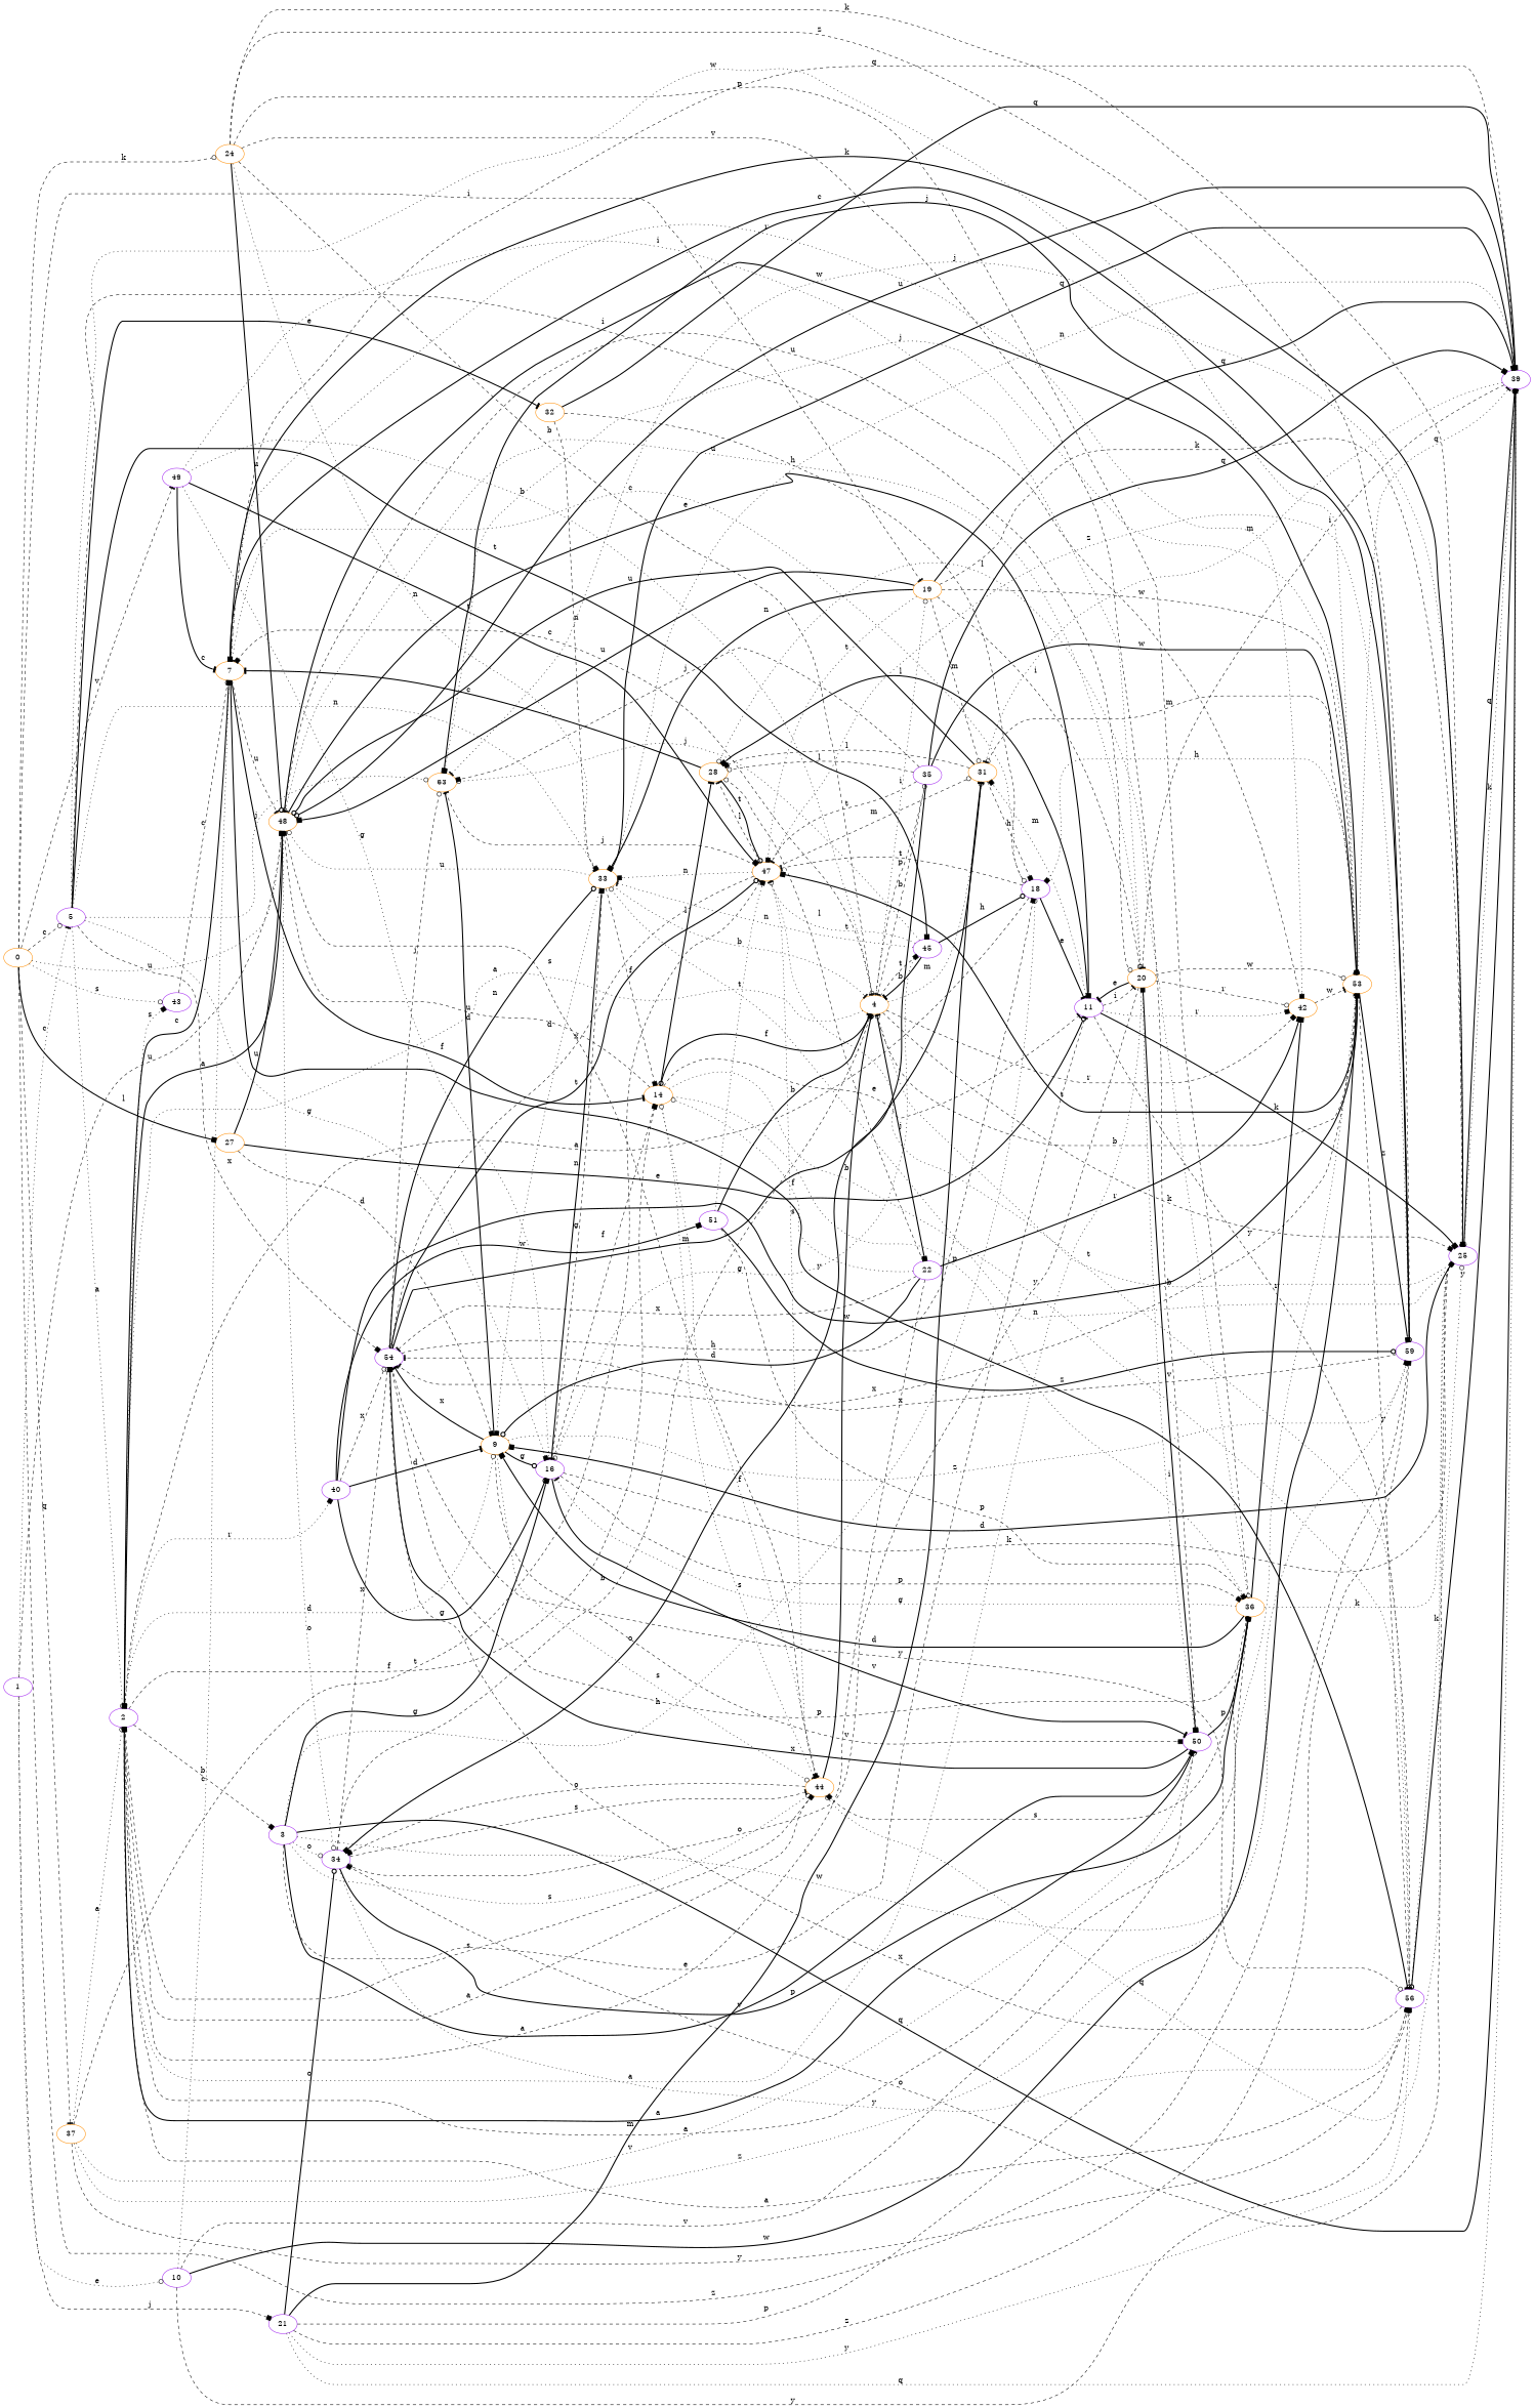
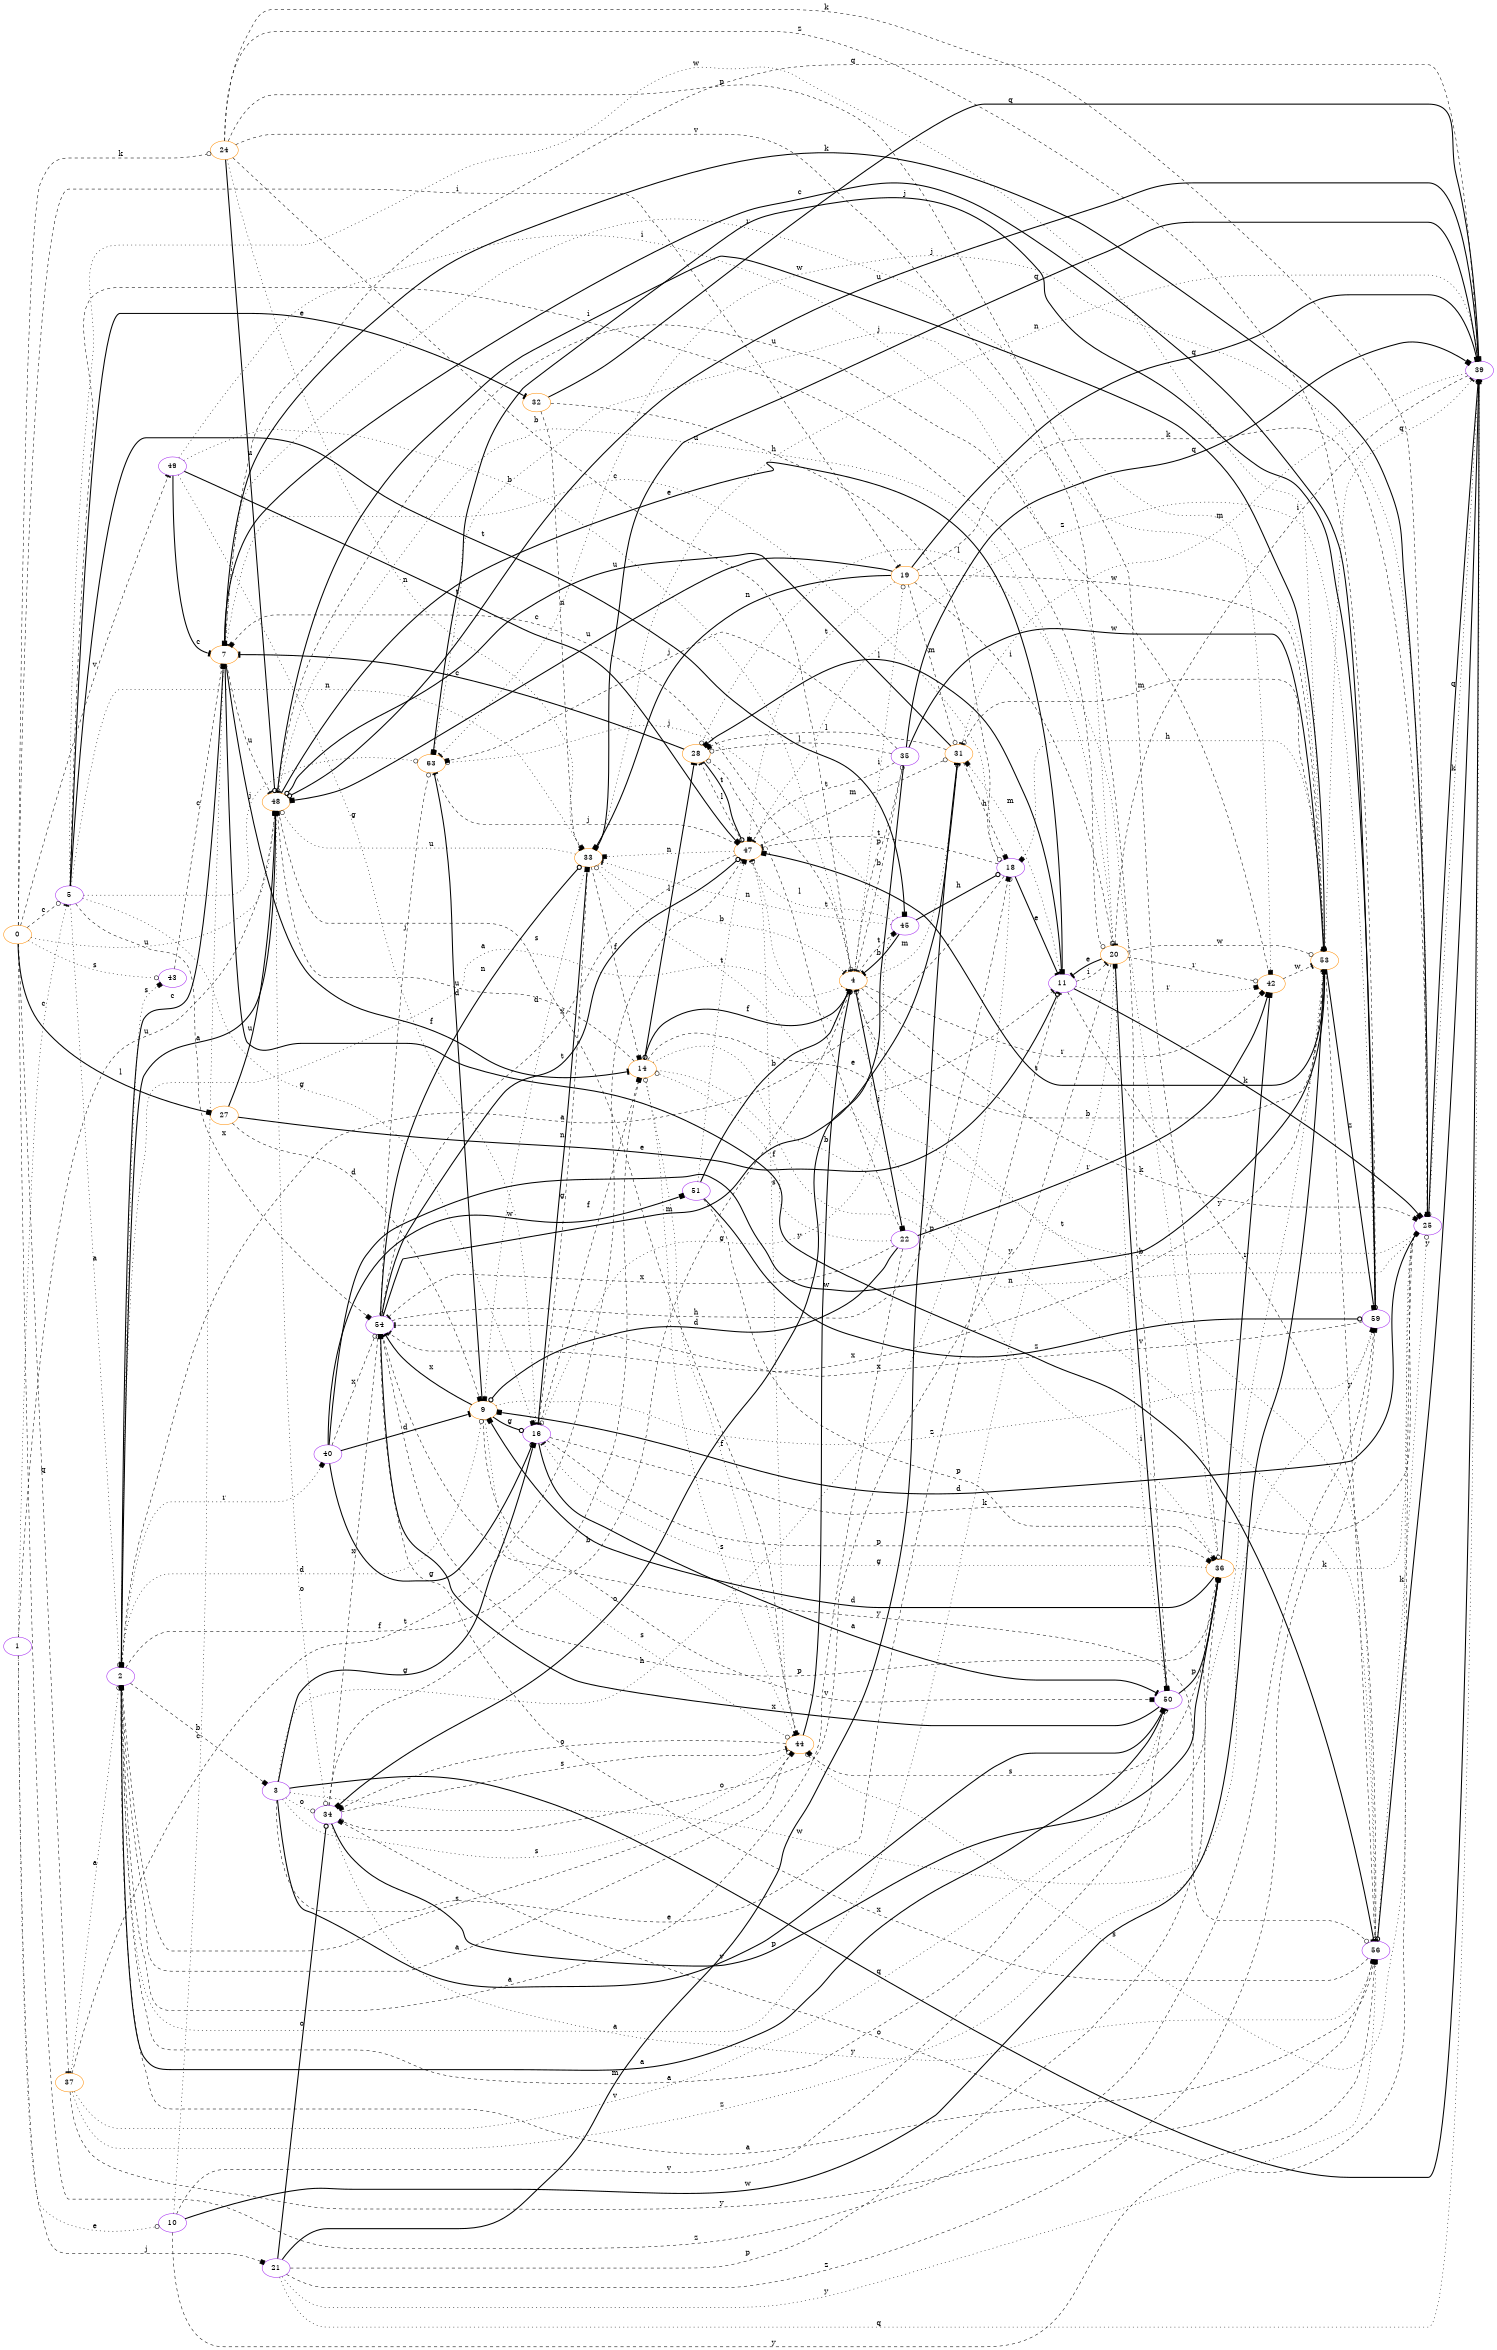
  strict digraph {
    rankdir=LR
    node [color=purple]
    edge [arrowhead=box style=dashed]
    5
    0 [color=darkorange]
    19 [color=darkorange]
    24 [color=darkorange]
    27 [color=darkorange]
    37 [color=darkorange]
    43
    48 [color=darkorange]
    49
    59
    2
    16
    53 [color=darkorange]
    45
    20 [color=darkorange]
    n16 [color=darkorange label=63]
    32 [color=darkorange]
    33 [color=darkorange]
    54
    39
    25
    31 [color=darkorange]
    47 [color=darkorange]
    50
    4 [color=darkorange]
    36 [color=darkorange]
    9 [color=darkorange]
    11
    56
    7 [color=darkorange]
    44 [color=darkorange]
    34
    1
    10
    21
    3
    14 [color=darkorange]
    40
    18
    42 [color=darkorange]
    28 [color=darkorange]
    51
    22
    35
    5 -> 2 [arrowhead=odot label=a style=dotted]
    5 -> 16 [label=g style=dotted]
    5 -> 53 [arrowhead=odot label=w style=dotted]
    5 -> 45 [label=t style=bold]
    5 -> 20 [arrowhead=odot label=i]
    5 -> n16 [arrowhead=odot label=j style=dotted]
    5 -> 32 [arrowhead=tee label=e style=bold]
    5 -> 33 [label=n style=dotted]
    5 -> 54 [label=x]
    0 -> 5 [arrowhead=odot label=c]
    0 -> 19 [arrowhead=tee label=i]
    0 -> 24 [arrowhead=odot label=k]
    0 -> 27 [label=l style=bold]
    0 -> 37 [arrowhead=tee label=q]
    0 -> 43 [arrowhead=odot label=s style=dotted]
    0 -> 48 [label=u style=dotted]
    0 -> 49 [arrowhead=tee label=v]
    0 -> 59 [arrowhead=tee label=z]
    19 -> 48 [label=u style=bold]
    19 -> 53 [label=w]
    19 -> 20 [arrowhead=odot label=i]
    19 -> 33 [label=n style=bold]
    19 -> 39 [label=q style=bold]
    19 -> 25 [label=k]
    19 -> 31 [arrowhead=odot label=m]
    19 -> 47 [label=t style=dotted]
    24 -> 48 [arrowhead=odot label=u style=bold]
    24 -> 59 [arrowhead=odot label=z]
    24 -> 33 [arrowhead=tee label=n style=dotted]
    24 -> 25 [label=k]
    24 -> 50 [label=v]
    24 -> 4 [arrowhead=odot label=b]
    24 -> 36 [arrowhead=odot label=p]
    27 -> 48 [label=u style=bold]
    27 -> 9 [label=d]
    27 -> 11 [arrowhead=odot label=e style=bold]
    37 -> 59 [label=z style=dotted]
    37 -> 2 [arrowhead=odot label=a style=dotted]
    37 -> 47 [arrowhead=tee label=t]
    37 -> 50 [arrowhead=tee label=v style=dotted]
    37 -> 56 [arrowhead=odot label=y]
    43 -> 7 [arrowhead=odot label=c]
    48 -> 2 [label=a style=bold]
    48 -> 53 [arrowhead=odot label=w style=bold]
    48 -> 11 [label=e style=bold]
    48 -> 44 [arrowhead=tee label=s]
    48 -> 34 [arrowhead=odot label=o style=dotted]
    49 -> 16 [arrowhead=tee label=g style=dotted]
    49 -> 20 [arrowhead=odot label=i style=dotted]
    49 -> 47 [label=t style=bold]
    49 -> 4 [arrowhead=tee label=b style=dotted]
    49 -> 7 [arrowhead=tee label=c style=bold]
    59 -> n16 [label=j style=bold]
    59 -> 54 [arrowhead=tee label=x]
    59 -> 7 [label=c style=bold]
    2 -> 43 [label=s style=dotted]
    2 -> 9 [arrowhead=odot label=d style=dotted]
    2 -> 7 [label=c style=bold]
    2 -> 44 [label=s]
    2 -> 3 [label=b]
    2 -> 14 [label=f]
    2 -> 40 [label=r style=dotted]
    16 -> 33 [label=n style=bold]
    16 -> 25 [arrowhead=odot label=k]
-   16 -> 50 [arrowhead=tee label=v style=bold]
+   16 -> 50 [arrowhead=tee label=a style=bold]
    16 -> 36 [label=p]
    16 -> 14 [label=f]
    53 -> 59 [label=z style=bold]
    53 -> n16 [label=j style=dotted]
    53 -> 54 [arrowhead=tee label=x]
    53 -> 39 [arrowhead=tee label=q style=dotted]
    53 -> 31 [arrowhead=odot label=m]
    53 -> 47 [label=t style=bold]
    53 -> 4 [arrowhead=odot label=b]
    53 -> 56 [arrowhead=odot label=y]
    53 -> 18 [label=h style=dotted]
    45 -> 16 [arrowhead=odot label=g style=dotted]
    45 -> n16 [arrowhead=odot label=j style=dotted]
    45 -> 33 [arrowhead=tee label=n style=dotted]
    45 -> 47 [arrowhead=tee label=t style=dotted]
    45 -> 4 [arrowhead=tee label=b style=bold]
    45 -> 18 [arrowhead=odot label=h style=bold]
    20 -> 48 [arrowhead=tee label=u style=dotted]
    20 -> 2 [label=a style=dotted]
    20 -> 53 [arrowhead=odot label=w]
    20 -> 50 [label=v style=bold]
    20 -> 11 [arrowhead=tee label=e style=bold]
    20 -> 34 [arrowhead=odot label=o]
    20 -> 42 [arrowhead=odot label=r]
    n16 -> 9 [arrowhead=tee label=d style=bold]
    32 -> 33 [arrowhead=tee label=n]
    32 -> 39 [label=q style=bold]
    32 -> 18 [arrowhead=odot label=h]
    33 -> 48 [arrowhead=odot label=u style=dotted]
    33 -> 16 [arrowhead=tee label=g]
    33 -> 39 [arrowhead=odot label=q style=bold]
    33 -> 4 [arrowhead=tee label=b style=dotted]
    33 -> 9 [label=d style=dotted]
    33 -> 14 [label=f]
    54 -> n16 [arrowhead=odot label=j]
    54 -> 33 [arrowhead=odot label=n style=bold]
    54 -> 31 [arrowhead=tee label=m style=bold]
    54 -> 47 [arrowhead=odot label=t style=bold]
    54 -> 36 [label=p]
    54 -> 56 [arrowhead=odot label=y]
    54 -> 18 [label=h]
    39 -> 48 [arrowhead=odot label=u style=bold]
    39 -> 20 [arrowhead=tee label=i]
    39 -> 33 [arrowhead=odot label=n style=dotted]
    39 -> 25 [arrowhead=odot label=k style=dotted]
    39 -> 31 [arrowhead=tee label=m style=dotted]
    39 -> 56 [arrowhead=odot label=y style=bold]
    25 -> n16 [arrowhead=tee label=j style=dotted]
    25 -> 33 [arrowhead=odot label=n style=dotted]
    25 -> 39 [arrowhead=odot label=q style=bold]
    25 -> 4 [arrowhead=tee label=b style=dotted]
    25 -> 9 [label=d style=bold]
-   25 -> 44 [arrowhead=odot label=q style=dotted]
+   25 -> 44 [arrowhead=odot label=s style=dotted]
    25 -> 34 [label=o]
    31 -> 48 [arrowhead=odot label=u style=bold]
    31 -> 18 [label=h]
    31 -> 28 [label=l]
    47 -> 59 [arrowhead=odot label=z style=dotted]
    47 -> n16 [arrowhead=tee label=j]
    47 -> 33 [label=n style=dotted]
    47 -> 54 [arrowhead=odot label=x]
    47 -> 31 [arrowhead=odot label=m]
    47 -> 44 [label=s style=dotted]
    47 -> 28 [arrowhead=tee label=l]
    50 -> 2 [arrowhead=odot label=a style=bold]
    50 -> 20 [label=i style=dotted]
    50 -> 54 [label=x style=bold]
    50 -> 36 [arrowhead=tee label=p style=bold]
    4 -> 19 [arrowhead=odot label=i style=dotted]
    4 -> 2 [label=a style=dotted]
    4 -> 45 [label=t]
    4 -> 25 [label=k]
    4 -> 31 [arrowhead=odot label=m style=dotted]
    4 -> 7 [label=c]
    4 -> 14 [arrowhead=odot label=f style=bold]
    4 -> 42 [label=r]
    4 -> 22 [label=j style=bold]
    4 -> 35 [arrowhead=odot label=p]
    36 -> 2 [label=a]
    36 -> 16 [arrowhead=tee label=g style=dotted]
    36 -> 25 [label=k style=dotted]
    36 -> 9 [label=d style=bold]
    36 -> 44 [label=s]
    36 -> 42 [label=r style=bold]
    36 -> 28 [arrowhead=odot label=l style=dotted]
    9 -> 59 [arrowhead=odot label=z style=dotted]
    9 -> 16 [arrowhead=odot label=g style=bold]
    9 -> 54 [arrowhead=tee label=x style=bold]
    9 -> 50 [label=v]
    9 -> 44 [arrowhead=odot label=s style=dotted]
    11 -> 20 [arrowhead=tee label=i]
    11 -> 25 [label=k style=bold]
    11 -> 31 [label=m style=dotted]
    11 -> 56 [arrowhead=odot label=y]
    11 -> 42 [label=r style=dotted]
    11 -> 28 [label=l style=bold]
    56 -> 2 [arrowhead=tee label=a]
    56 -> 54 [label=x]
    56 -> 25 [arrowhead=odot label=k style=dotted]
    56 -> 47 [arrowhead=odot label=t style=dotted]
    7 -> 48 [arrowhead=tee label=u]
    7 -> 39 [arrowhead=odot label=q]
    7 -> 25 [arrowhead=tee label=k style=bold]
    7 -> 56 [arrowhead=tee label=y style=bold]
    7 -> 14 [arrowhead=tee label=f style=bold]
    7 -> 42 [label=r style=dotted]
    44 -> 2 [label=a]
    44 -> 4 [arrowhead=odot label=b style=bold]
    44 -> 34 [label=o]
    44 -> 14 [arrowhead=odot label=f style=dotted]
    34 -> 54 [arrowhead=odot label=x]
    34 -> 4 [label=b]
    34 -> 36 [arrowhead=odot label=p style=bold]
    34 -> 56 [label=y style=dotted]
    34 -> 44 [arrowhead=tee label=s]
    1 -> 5 [arrowhead=tee label=c style=dotted]
    1 -> 48 [label=u]
    1 -> 10 [arrowhead=odot label=e style=dotted]
    1 -> 21 [label=j]
    10 -> 53 [arrowhead=tee label=w style=bold]
    10 -> 50 [arrowhead=odot label=v]
    10 -> 56 [label=y]
    10 -> 7 [arrowhead=odot label=c style=dotted]
    21 -> 59 [label=z]
    21 -> 39 [label=q style=dotted]
    21 -> 31 [arrowhead=tee label=m style=bold]
    21 -> 36 [label=p]
    21 -> 56 [label=y style=dotted]
    21 -> 34 [arrowhead=odot label=o style=bold]
    3 -> 16 [label=g style=bold]
    3 -> 53 [arrowhead=odot label=w style=dotted]
    3 -> 39 [arrowhead=tee label=q style=bold]
    3 -> 50 [label=v style=bold]
    3 -> 11 [arrowhead=tee label=e]
    3 -> 44 [arrowhead=odot label=s style=dotted]
    3 -> 34 [arrowhead=odot label=o style=dotted]
    3 -> 18 [arrowhead=odot label=h style=dotted]
    14 -> 48 [label=u]
    14 -> 36 [arrowhead=tee label=p style=dotted]
    14 -> 11 [arrowhead=tee label=e]
    14 -> 56 [arrowhead=tee label=y style=dotted]
    14 -> 44 [arrowhead=tee label=s style=dotted]
    14 -> 28 [arrowhead=tee label=l style=bold]
    40 -> 16 [arrowhead=odot label=g style=bold]
    40 -> 53 [label=w style=bold]
    40 -> 54 [arrowhead=odot label=x]
    40 -> 9 [arrowhead=tee label=d style=bold]
    40 -> 51 [label=w style=bold]
    18 -> 2 [label=a]
    18 -> 47 [arrowhead=tee label=t]
    18 -> 11 [arrowhead=tee label=e style=bold]
    18 -> 7 [arrowhead=tee label=c style=dotted]
    42 -> 48 [arrowhead=odot label=u]
    42 -> 53 [arrowhead=tee label=w]
    28 -> 47 [arrowhead=odot label=t style=bold]
    28 -> 7 [arrowhead=tee label=c style=bold]
    51 -> 59 [arrowhead=odot label=z style=bold]
    51 -> 47 [label=t style=dotted]
    51 -> 4 [arrowhead=tee label=b style=bold]
    51 -> 36 [label=p]
    22 -> 2 [arrowhead=odot label=a]
    22 -> 54 [arrowhead=tee label=x]
    22 -> 9 [arrowhead=odot label=d style=bold]
    22 -> 14 [arrowhead=odot label=f style=dotted]
    22 -> 42 [label=r style=bold]
    22 -> 28 [arrowhead=odot label=l]
    35 -> 53 [arrowhead=tee label=w style=bold]
    35 -> n16 [label=j]
    35 -> 39 [label=q style=bold]
    35 -> 47 [arrowhead=tee label=t]
    35 -> 4 [arrowhead=tee label=b]
    35 -> 34 [label=o style=bold]
    35 -> 28 [arrowhead=odot label=l]
  }
